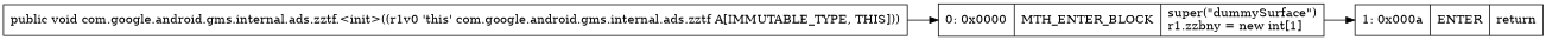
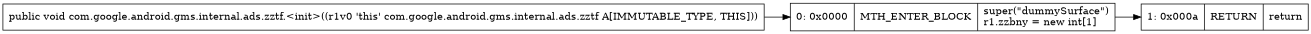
  digraph {
    rankdir=LR
    node [shape=record]
    n1 [label="{0\:\ 0x0000|MTH_ENTER_BLOCK\l|super(\"dummySurface\")\lr1.zzbny = new int[1]\l}"]
-   n2 [label="{1\:\ 0x000a|ENTER\l|return\l}"]
+   n2 [label="{1\:\ 0x000a|RETURN\l|return\l}"]
    n3 [label="{public void com.google.android.gms.internal.ads.zztf.\<init\>((r1v0 'this' com.google.android.gms.internal.ads.zztf A[IMMUTABLE_TYPE, THIS])) }"]
    n1 -> n2
    n3 -> n1
  }
